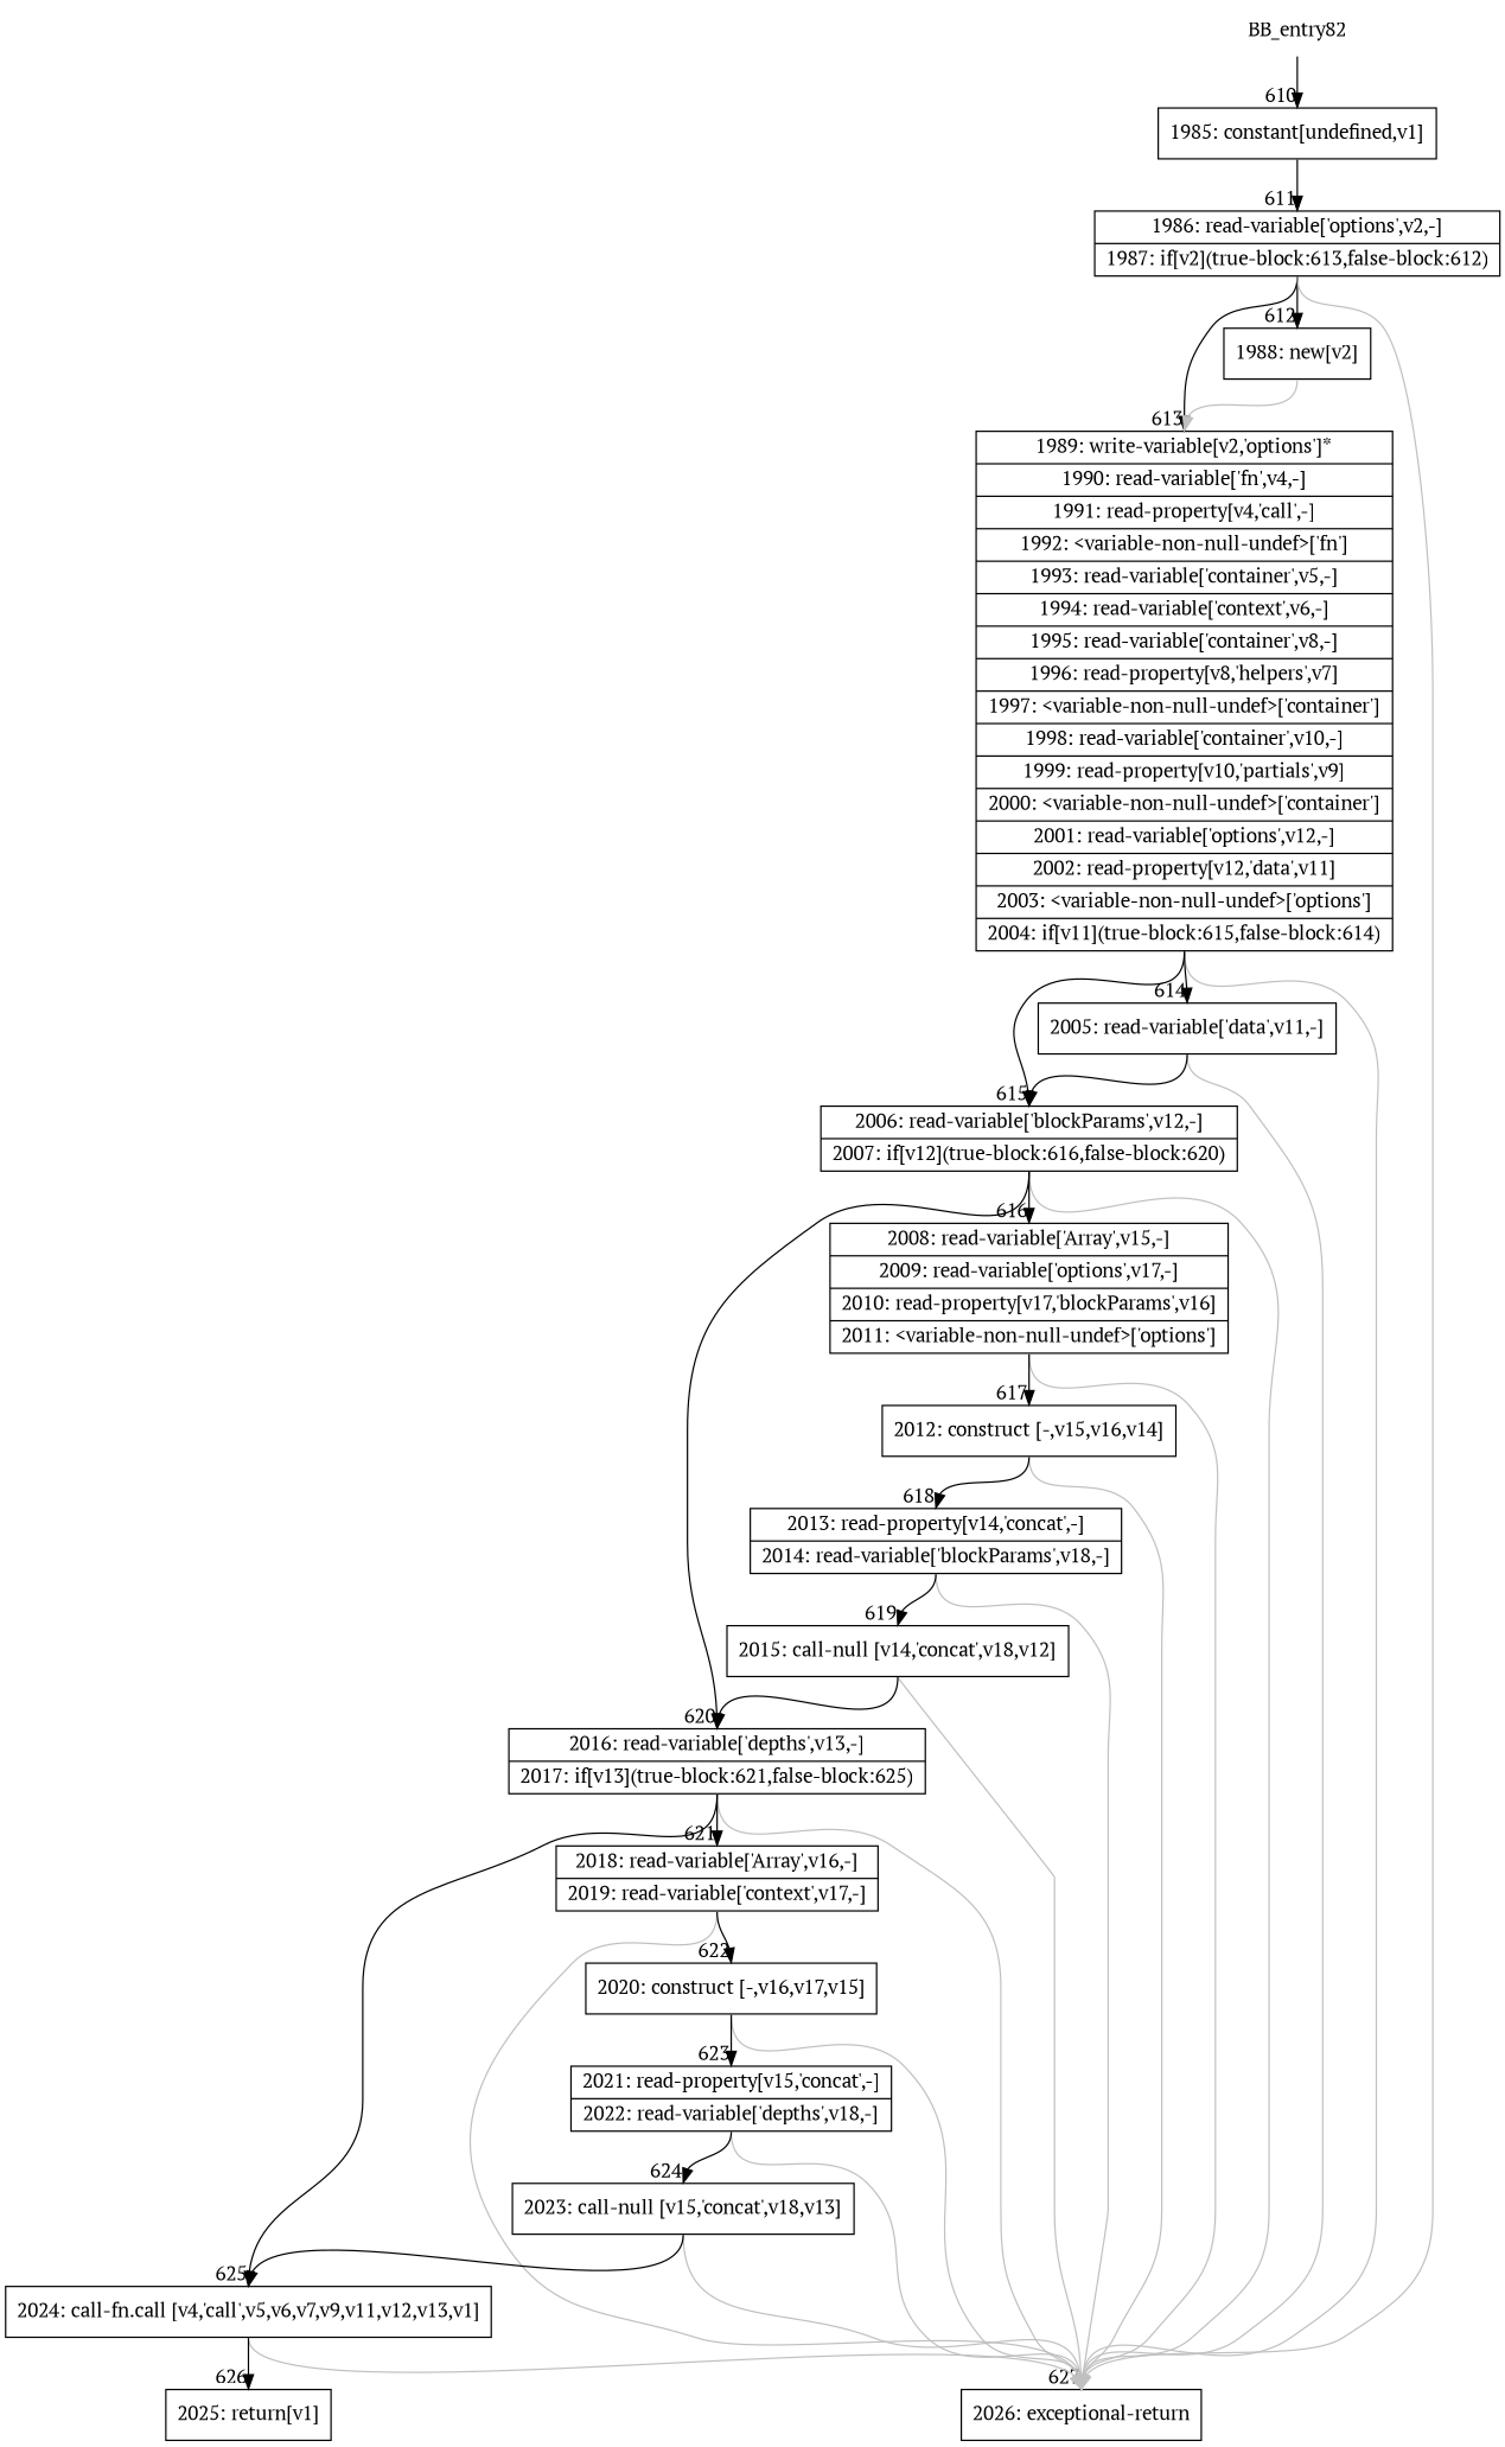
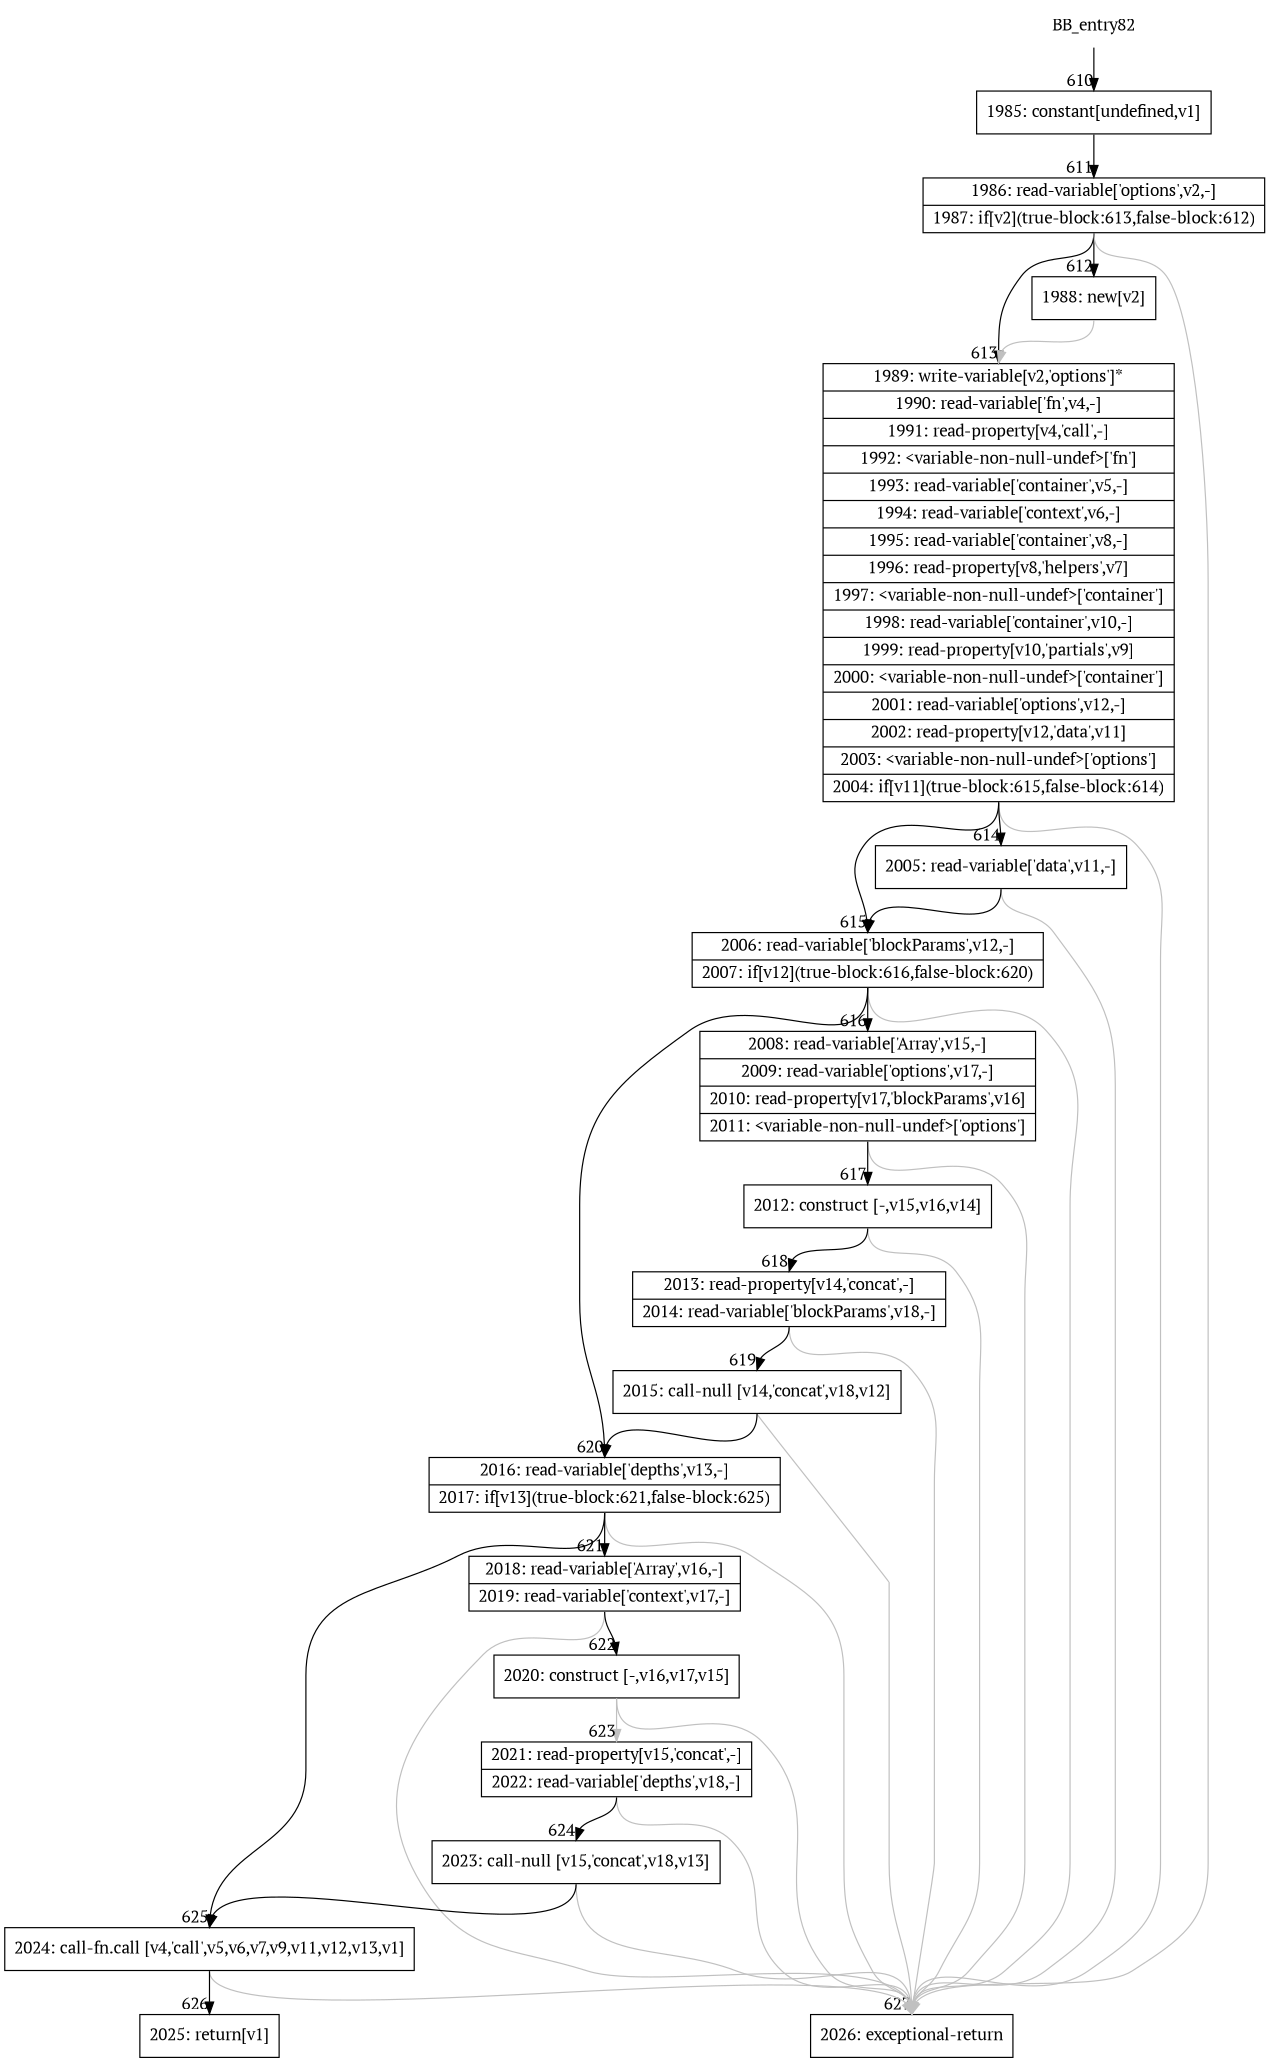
  digraph {
    fontname="PT Serif"
    rankdir=TD
    node [fontname="PT Serif" shape=record]
    edge [fontname="PT Serif" headport=n tailport=s]
    n1 [label=BB_entry82 shape=none]
    n2 [label="{1985: constant[undefined,v1]}"]
    n3 [label="{1986: read-variable['options',v2,-]|1987: if[v2](true-block:613,false-block:612)}"]
    n4 [label="{1989: write-variable[v2,'options']*|1990: read-variable['fn',v4,-]|1991: read-property[v4,'call',-]|1992: \<variable-non-null-undef\>['fn']|1993: read-variable['container',v5,-]|1994: read-variable['context',v6,-]|1995: read-variable['container',v8,-]|1996: read-property[v8,'helpers',v7]|1997: \<variable-non-null-undef\>['container']|1998: read-variable['container',v10,-]|1999: read-property[v10,'partials',v9]|2000: \<variable-non-null-undef\>['container']|2001: read-variable['options',v12,-]|2002: read-property[v12,'data',v11]|2003: \<variable-non-null-undef\>['options']|2004: if[v11](true-block:615,false-block:614)}"]
    n5 [label="{1988: new[v2]}"]
    n6 [label="{2026: exceptional-return}"]
    n7 [label="{2006: read-variable['blockParams',v12,-]|2007: if[v12](true-block:616,false-block:620)}"]
    n8 [label="{2005: read-variable['data',v11,-]}"]
    n9 [label="{2016: read-variable['depths',v13,-]|2017: if[v13](true-block:621,false-block:625)}"]
    n10 [label="{2008: read-variable['Array',v15,-]|2009: read-variable['options',v17,-]|2010: read-property[v17,'blockParams',v16]|2011: \<variable-non-null-undef\>['options']}"]
    n11 [label="{2024: call-fn.call [v4,'call',v5,v6,v7,v9,v11,v12,v13,v1]}"]
    n12 [label="{2018: read-variable['Array',v16,-]|2019: read-variable['context',v17,-]}"]
    n13 [label="{2012: construct [-,v15,v16,v14]}"]
    n14 [label="{2025: return[v1]}"]
    n15 [label="{2020: construct [-,v16,v17,v15]}"]
    n16 [label="{2013: read-property[v14,'concat',-]|2014: read-variable['blockParams',v18,-]}"]
    n17 [label="{2015: call-null [v14,'concat',v18,v12]}"]
    n18 [label="{2021: read-property[v15,'concat',-]|2022: read-variable['depths',v18,-]}"]
    n19 [label="{2023: call-null [v15,'concat',v18,v13]}"]
    n1 -> n2 [headlabel="    610"]
    n2 -> n3 [headlabel="      611"]
    n3 -> n4 [headlabel="      613"]
    n3 -> n5 [headlabel="      612"]
    n3 -> n6 [color=gray headlabel="      627"]
    n4 -> n6 [color=gray]
    n4 -> n7 [headlabel="      615"]
    n4 -> n8 [headlabel="      614"]
    n5 -> n4 [color=gray]
    n7 -> n6 [color=gray]
    n7 -> n9 [headlabel="      620"]
    n7 -> n10 [headlabel="      616"]
    n8 -> n6 [color=gray]
    n8 -> n7
    n9 -> n6 [color=gray]
    n9 -> n11 [headlabel="      625"]
    n9 -> n12 [headlabel="      621"]
    n10 -> n6 [color=gray]
    n10 -> n13 [headlabel="      617"]
    n11 -> n6 [color=gray]
    n11 -> n14 [headlabel="      626"]
    n12 -> n6 [color=gray]
    n12 -> n15 [headlabel="      622"]
    n13 -> n6 [color=gray]
    n13 -> n16 [headlabel="      618"]
    n15 -> n6 [color=gray]
-   n15 -> n18 [headlabel="      623"]
+   n15 -> n18 [headlabel="      623" color=gray]
    n16 -> n6 [color=gray]
    n16 -> n17 [headlabel="      619"]
    n17 -> n6 [color=gray]
    n17 -> n9
    n18 -> n6 [color=gray]
    n18 -> n19 [headlabel="      624"]
    n19 -> n6 [color=gray]
    n19 -> n11
  }
